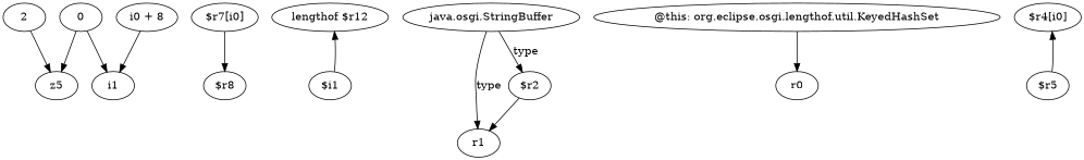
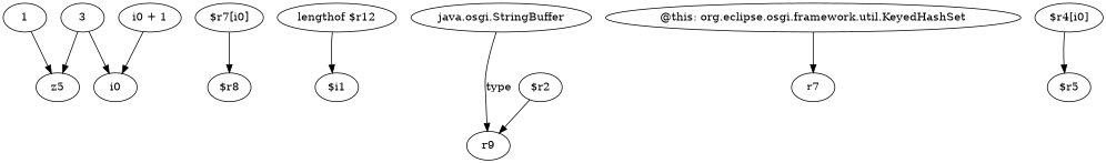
  digraph {
-   n1 [label=0]
+   n1 [label=3]
    n2 [label=z5]
-   n3 [label=i1]
+   n3 [label=i0]
    n4 [label="$r7[i0]"]
    n5 [label="$r8"]
-   n6 [label=2]
+   n6 [label=1]
    n7 [label="lengthof $r12"]
    n8 [label="$i1"]
    n9 [label="java.osgi.StringBuffer"]
-   n10 [label=r1]
+   n10 [label=r9]
    n11 [label="$r2"]
-   n12 [label="i0 + 8"]
-   n13 [label="@this: org.eclipse.osgi.lengthof.util.KeyedHashSet"]
-   n14 [label=r0]
+   n12 [label="i0 + 1"]
+   n13 [label="@this: org.eclipse.osgi.framework.util.KeyedHashSet"]
+   n14 [label=r7]
    n15 [label="$r4[i0]"]
    n16 [label="$r5"]
    n1 -> n2
    n1 -> n3
    n4 -> n5
    n6 -> n2
-   n8 -> n7
+   n7 -> n8
    n9 -> n10 [label=type]
-   n9 -> n11 [label=type]
    n11 -> n10
    n12 -> n3
    n13 -> n14
-   n16 -> n15
+   n15 -> n16
  }
